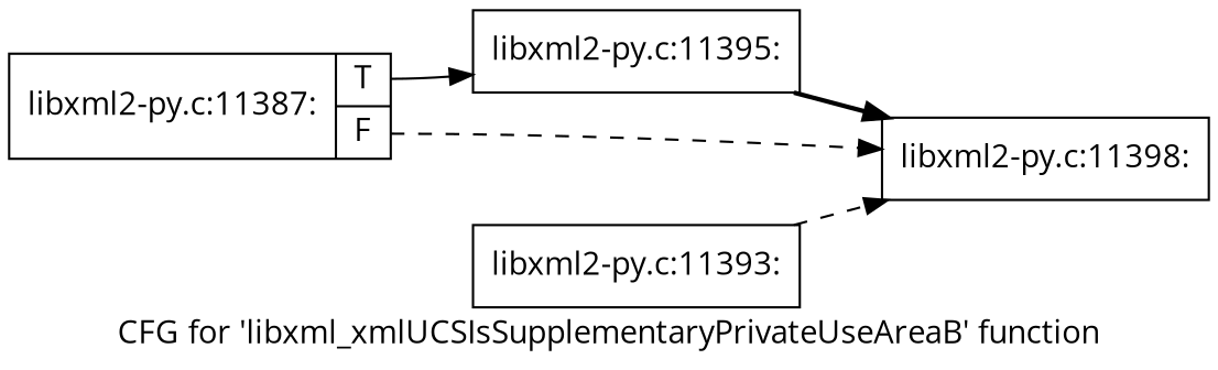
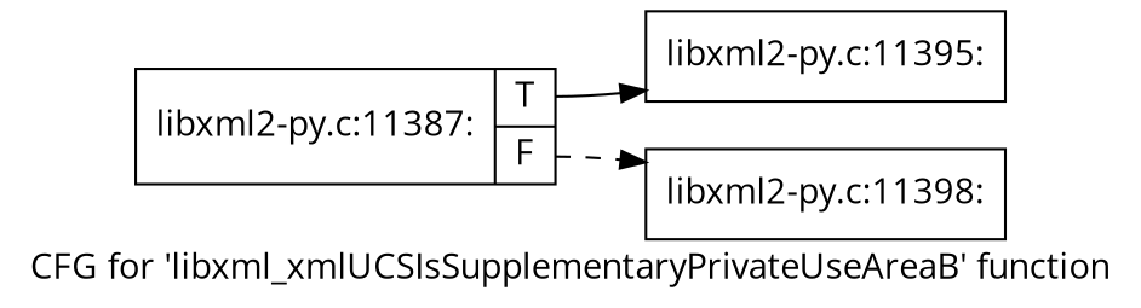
  digraph {
    fontname="Open Sans"
    label="CFG for 'libxml_xmlUCSIsSupplementaryPrivateUseAreaB' function"
    rankdir=LR
    node [fontname="Open Sans" shape=record]
    edge [fontname="Open Sans" style=dashed]
    n1 [label="{libxml2-py.c:11387:|{<s0>T|<s1>F}}"]
    n2 [label="{libxml2-py.c:11395:}"]
    n3 [label="{libxml2-py.c:11398:}"]
-   n4 [label="{libxml2-py.c:11393:}"]
    n1 -> n2 [style=solid tailport=s0]
    n1 -> n3 [tailport=s1]
-   n2 -> n3 [style=bold]
-   n4 -> n3
  }
